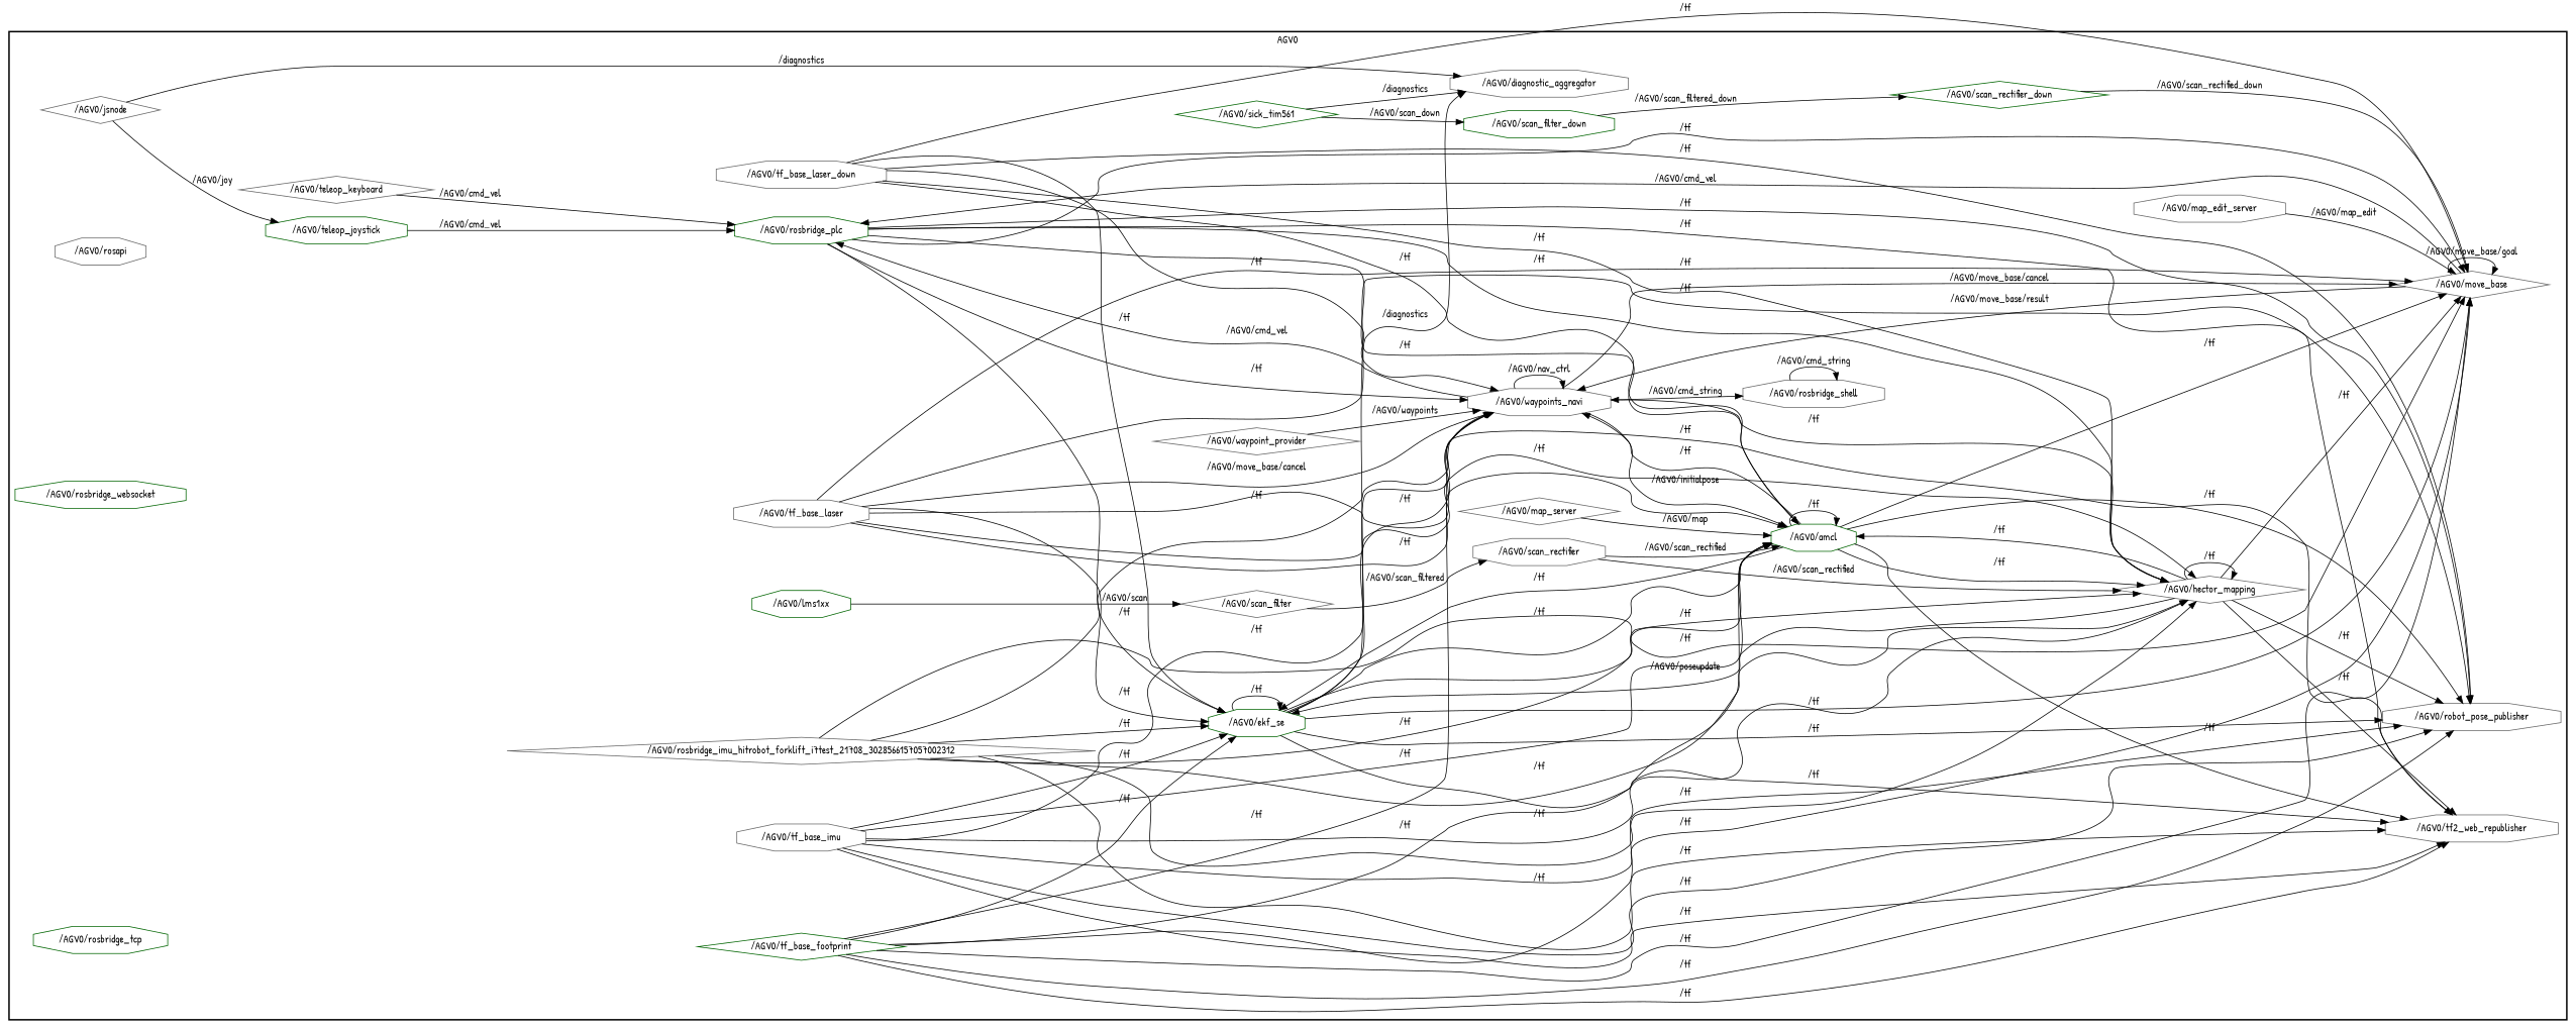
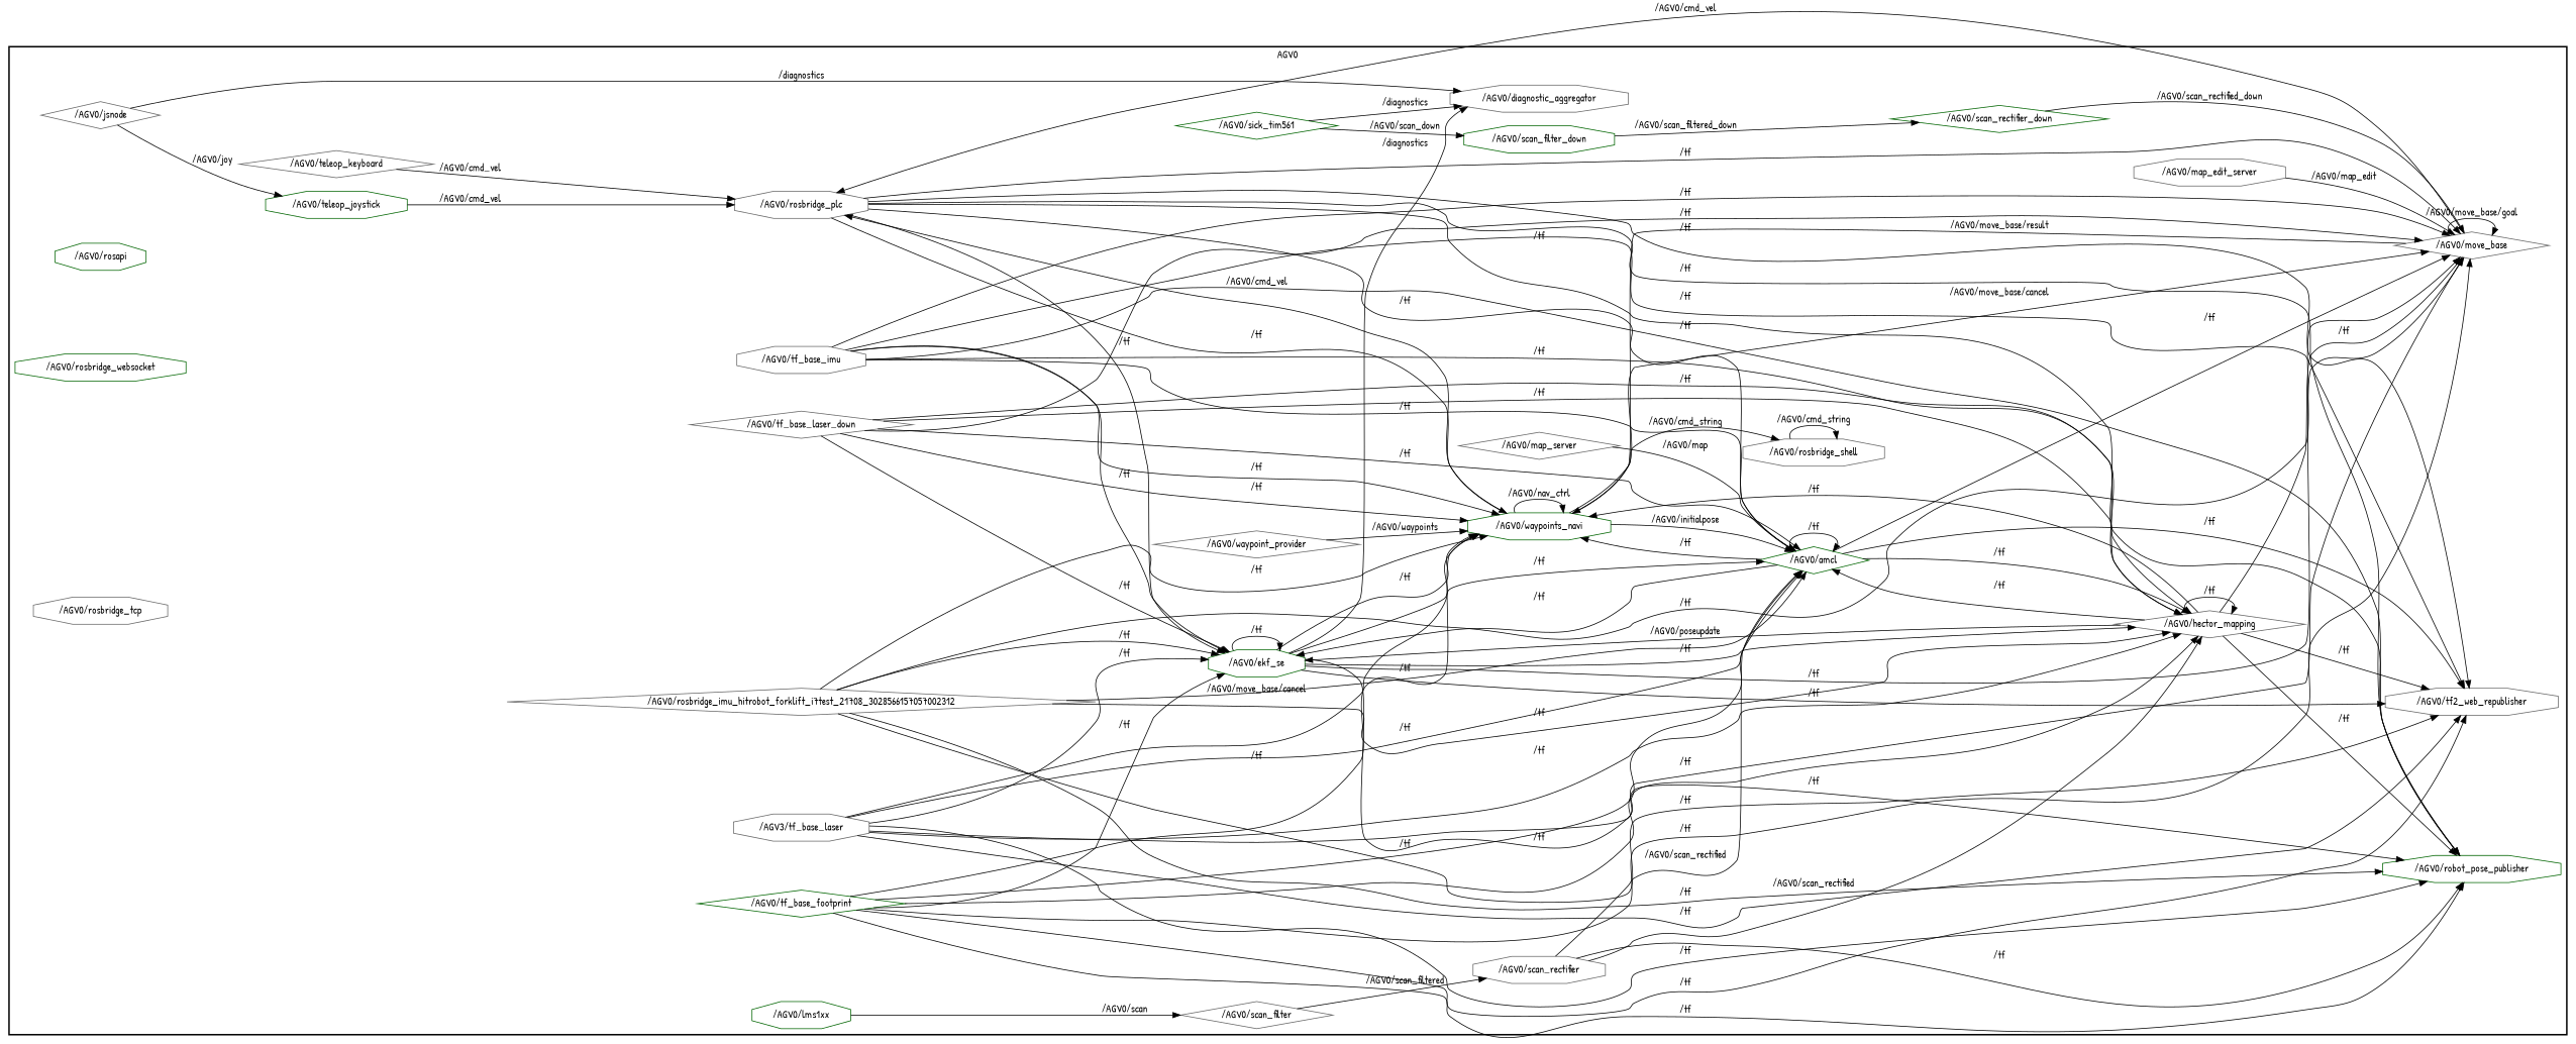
  digraph {
    compound=True
    fontname="Patrick Hand"
    rank=same
    rankdir=LR
    ranksep=0.2
    node [color=gray40 fontname="Patrick Hand" shape=octagon]
    edge [fontname="Patrick Hand" penwidth=1]
    n1 [color=darkgreen height=0.5 label="/AGV0/teleop_joystick" width=2.5817]
-   n2 [color=darkgreen height=0.5 label="/AGV0/rosbridge_plc" width=2.4192]
+   n2 [height=0.5 label="/AGV0/rosbridge_plc" width=2.4192]
    n3 [color=darkgreen height=0.5 label="/AGV0/ekf_se" width=1.7151]
-   n4 [height=0.5 label="/AGV0/waypoints_navi" width=2.6359]
+   n4 [color=darkgreen height=0.5 label="/AGV0/waypoints_navi" width=2.6359]
    n5 [height=0.5 label="/AGV0/hector_mapping" shape=diamond width=2.69]
-   n6 [color=darkgreen height=0.5 label="/AGV0/amcl" width=1.5707]
-   n7 [height=0.5 label="/AGV0/robot_pose_publisher" width=3.1955]
+   n6 [color=darkgreen height=0.5 label="/AGV0/amcl" shape=diamond width=1.5707]
+   n7 [color=darkgreen height=0.5 label="/AGV0/robot_pose_publisher" width=3.1955]
    n8 [height=0.5 label="/AGV0/tf2_web_republisher" width=3.1053]
    n9 [height=0.5 label="/AGV0/move_base" shape=diamond width=2.2026]
    n10 [height=0.5 label="/AGV0/jsnode" shape=diamond width=1.7151]
    n11 [height=0.5 label="/AGV0/diagnostic_aggregator" width=3.2497]
    n12 [height=0.5 label="/AGV0/scan_filter" shape=diamond width=2.1123]
    n13 [height=0.5 label="/AGV0/scan_rectifier" width=2.4192]
    n14 [height=0.5 label="/AGV0/rosbridge_shell" width=2.5817]
    n15 [height=0.5 label="/AGV0/tf_base_imu" width=2.3109]
    n16 [height=0.5 label="/AGV0/waypoint_provider" shape=diamond width=2.9428]
    n17 [color=darkgreen height=0.5 label="/AGV0/tf_base_footprint" shape=diamond width=2.7623]
    n18 [color=darkgreen height=0.5 label="/AGV0/sick_tim561" shape=diamond width=2.3109]
    n19 [color=darkgreen height=0.5 label="/AGV0/scan_filter_down" width=2.7803]
    n20 [color=darkgreen height=0.5 label="/AGV0/scan_rectifier_down" shape=diamond width=3.0692]
-   n21 [height=0.5 label="/AGV0/tf_base_laser" width=2.3651]
+   n21 [height=0.5 label="/AGV3/tf_base_laser" width=2.3651]
    n22 [height=0.5 label="/AGV0/teleop_keyboard" shape=diamond width=2.7081]
    n23 [height=0.5 label="/AGV0/rosbridge_imu_hitrobot_forklift_i7test_21708_3028566157057002312" shape=diamond width=8.0521]
    n24 [height=0.5 label="/AGV0/map_edit_server" width=2.7261]
    n25 [height=0.5 label="/AGV0/map_server" shape=diamond width=2.2387]
-   n26 [height=0.5 label="/AGV0/tf_base_laser_down" width=3.0331]
+   n26 [height=0.5 label="/AGV0/tf_base_laser_down" shape=diamond width=3.0331]
    n27 [color=darkgreen height=0.5 label="/AGV0/lms1xx" width=1.8234]
-   n28 [height=0.5 label="/AGV0/rosapi" width=1.679]
+   n28 [color=darkgreen height=0.5 label="/AGV0/rosapi" width=1.679]
    n29 [color=darkgreen height=0.5 label="/AGV0/rosbridge_websocket" width=3.1594]
-   n30 [color=darkgreen height=0.5 label="/AGV0/rosbridge_tcp" width=2.4192]
+   n30 [height=0.5 label="/AGV0/rosbridge_tcp" width=2.4192]
    subgraph cluster_1 {
      label=AGV0
      style=bold
      n1
      n2
      n3
      n4
      n5
      n6
      n7
      n8
      n9
      n10
      n11
      n12
      n13
      n14
      n15
      n16
      n17
      n18
      n19
      n20
      n21
      n22
      n23
      n24
      n25
      n26
      n27
      n28
      n29
      n30
    }
    subgraph cluster_2 {
      label=rosnodejs
      style=bold
    }
    n1 -> n2 [label="/AGV0/cmd_vel"]
    n2 -> n3 [label="/tf"]
    n2 -> n4 [label="/tf"]
    n2 -> n5 [label="/tf"]
    n2 -> n6 [label="/tf"]
    n2 -> n7 [label="/tf"]
    n2 -> n8 [label="/tf"]
    n2 -> n9 [label="/tf"]
    n3 -> n3 [label="/tf"]
    n3 -> n4 [label="/tf"]
    n3 -> n5 [label="/tf"]
    n3 -> n6 [label="/tf"]
    n3 -> n7 [label="/tf"]
    n3 -> n8 [label="/tf"]
    n3 -> n9 [label="/tf"]
    n3 -> n11 [label="/diagnostics"]
    n4 -> n2 [label="/AGV0/cmd_vel"]
    n4 -> n4 [label="/AGV0/nav_ctrl"]
    n4 -> n6 [label="/AGV0/initialpose"]
    n4 -> n9 [label="/AGV0/move_base/cancel"]
    n4 -> n14 [label="/AGV0/cmd_string"]
    n5 -> n3 [label="/AGV0/poseupdate"]
    n5 -> n4 [label="/tf"]
    n5 -> n5 [label="/tf"]
    n5 -> n6 [label="/tf"]
    n5 -> n7 [label="/tf"]
    n5 -> n8 [label="/tf"]
    n5 -> n9 [label="/tf"]
    n6 -> n3 [label="/tf"]
    n6 -> n4 [label="/tf"]
    n6 -> n5 [label="/tf"]
    n6 -> n6 [label="/tf"]
-   n6 -> n7 [label="/tf"]
+   n13 -> n7 [label="/tf"]
    n6 -> n8 [label="/tf"]
    n6 -> n9 [label="/tf"]
    n9 -> n2 [label="/AGV0/cmd_vel"]
    n9 -> n4 [label="/AGV0/move_base/result"]
    n9 -> n9 [label="/AGV0/move_base/goal"]
    n10 -> n1 [label="/AGV0/joy"]
    n10 -> n11 [label="/diagnostics"]
    n12 -> n13 [label="/AGV0/scan_filtered"]
    n13 -> n5 [label="/AGV0/scan_rectified"]
    n13 -> n6 [label="/AGV0/scan_rectified"]
    n14 -> n14 [label="/AGV0/cmd_string"]
    n15 -> n3 [label="/tf"]
    n15 -> n4 [label="/tf"]
    n15 -> n5 [label="/tf"]
    n15 -> n6 [label="/tf"]
    n15 -> n7 [label="/tf"]
    n15 -> n8 [label="/tf"]
    n15 -> n9 [label="/tf"]
    n16 -> n4 [label="/AGV0/waypoints"]
    n17 -> n3 [label="/tf"]
    n17 -> n4 [label="/tf"]
    n17 -> n5 [label="/tf"]
    n17 -> n6 [label="/tf"]
    n17 -> n7 [label="/tf"]
    n17 -> n8 [label="/tf"]
    n17 -> n9 [label="/tf"]
    n18 -> n11 [label="/diagnostics"]
    n18 -> n19 [label="/AGV0/scan_down"]
    n19 -> n20 [label="/AGV0/scan_filtered_down"]
    n20 -> n9 [label="/AGV0/scan_rectified_down"]
    n21 -> n3 [label="/tf"]
    n21 -> n4 [label="/AGV0/move_base/cancel"]
    n21 -> n5 [label="/tf"]
    n21 -> n6 [label="/tf"]
    n21 -> n7 [label="/tf"]
    n21 -> n8 [label="/tf"]
    n21 -> n9 [label="/tf"]
    n22 -> n2 [label="/AGV0/cmd_vel"]
    n23 -> n3 [label="/tf"]
    n23 -> n4 [label="/tf"]
    n23 -> n5 [label="/tf"]
    n23 -> n6 [label="/tf"]
    n23 -> n7 [label="/tf"]
    n23 -> n8 [label="/tf"]
    n23 -> n9 [label="/tf"]
    n24 -> n9 [label="/AGV0/map_edit"]
    n25 -> n6 [label="/AGV0/map"]
    n26 -> n3 [label="/tf"]
    n26 -> n4 [label="/tf"]
    n26 -> n5 [label="/tf"]
    n26 -> n6 [label="/tf"]
    n26 -> n7 [label="/tf"]
    n26 -> n9 [label="/tf"]
    n27 -> n12 [label="/AGV0/scan"]
  }
